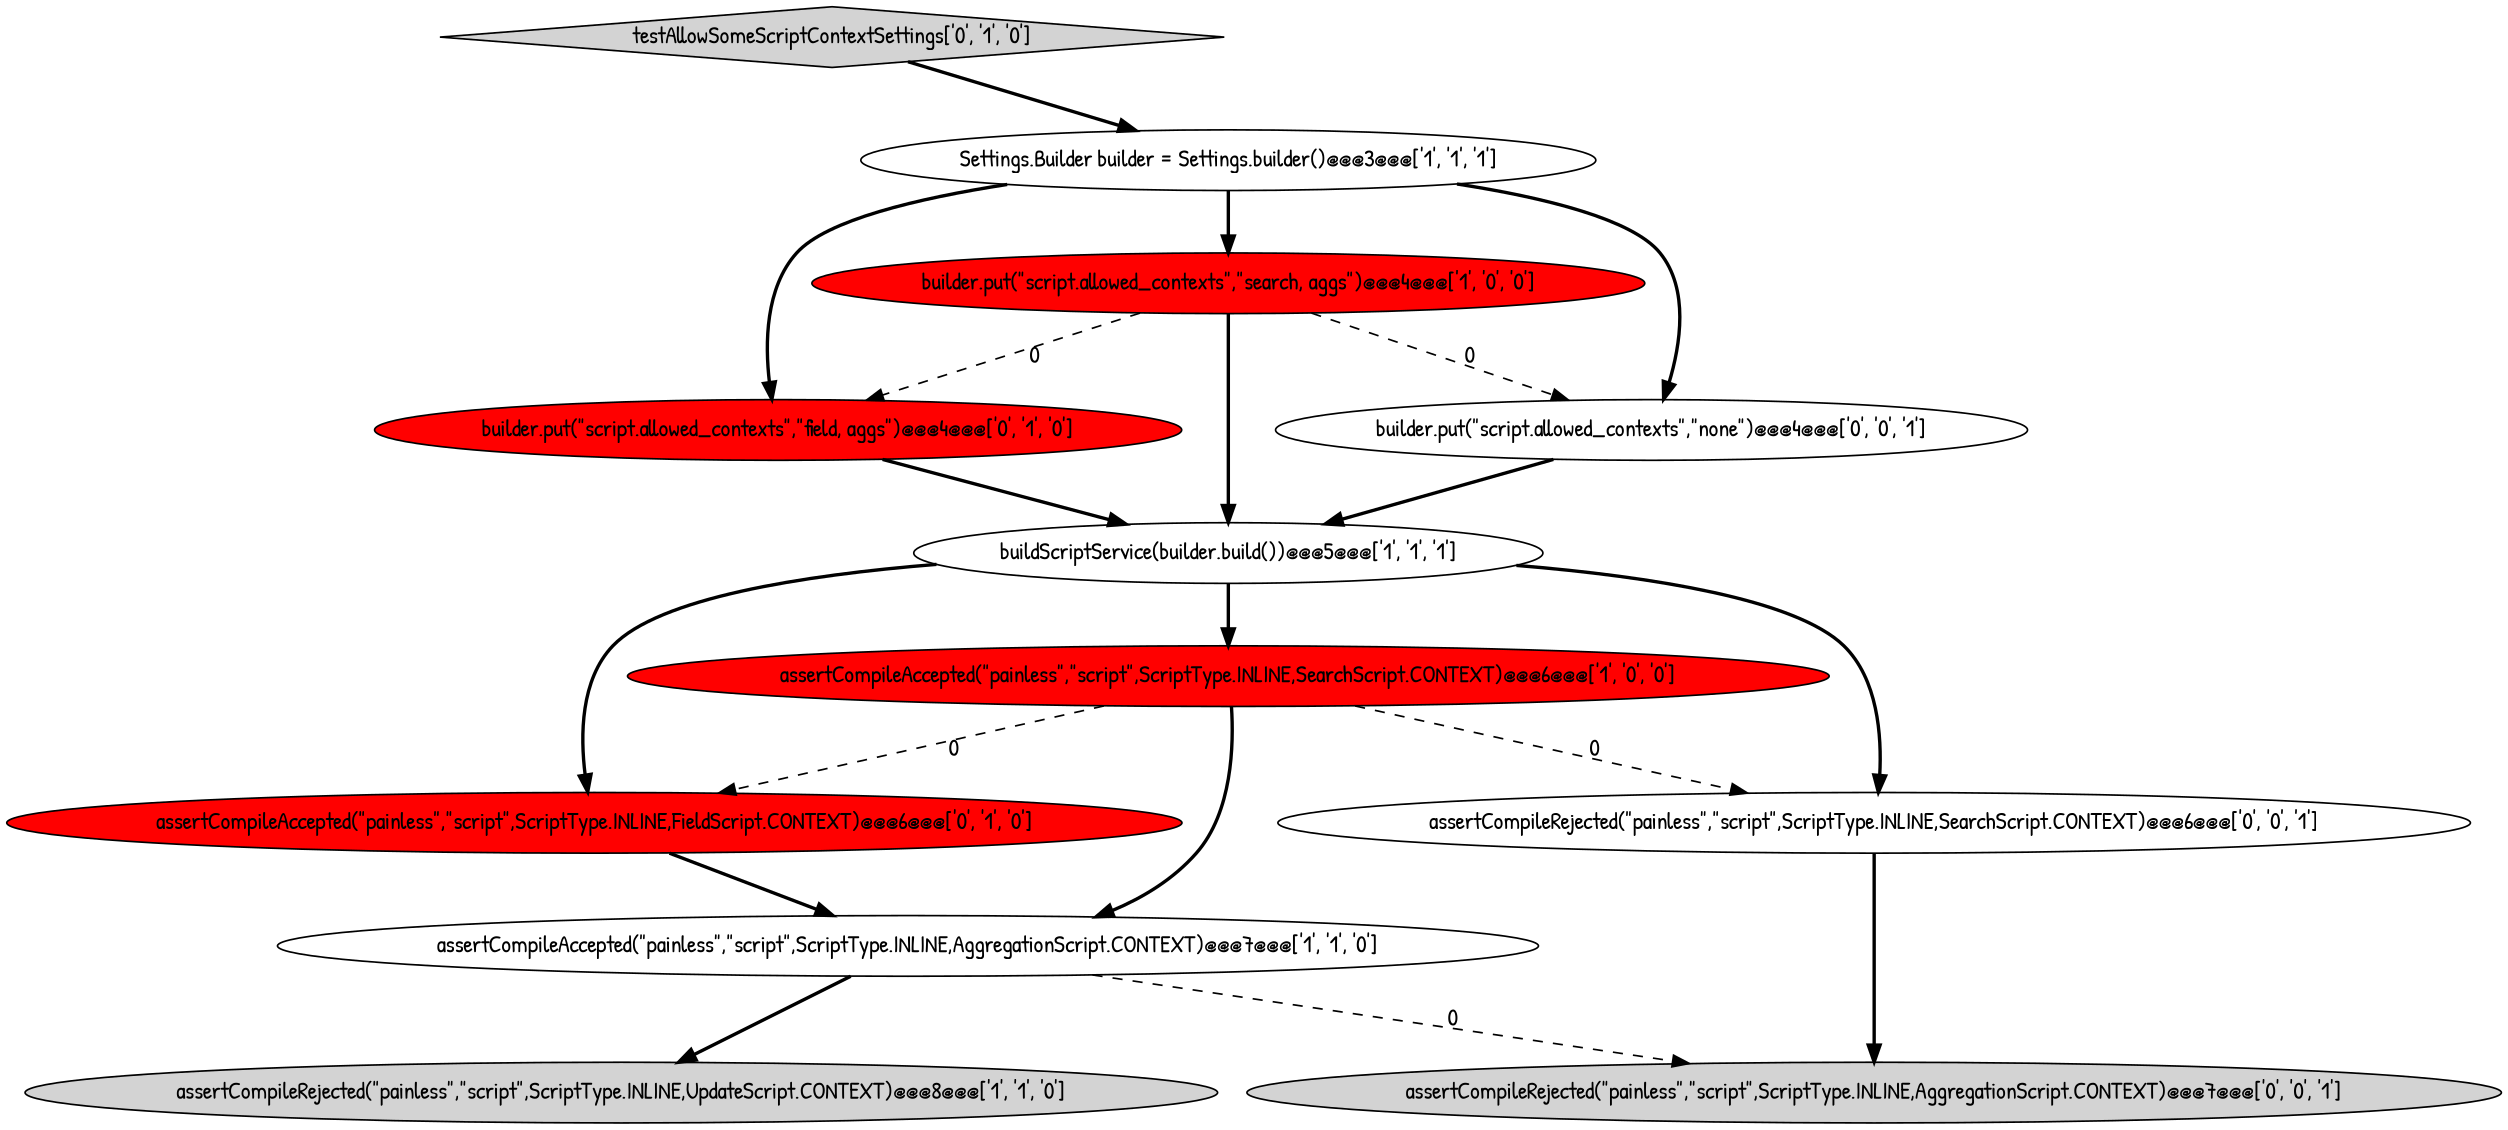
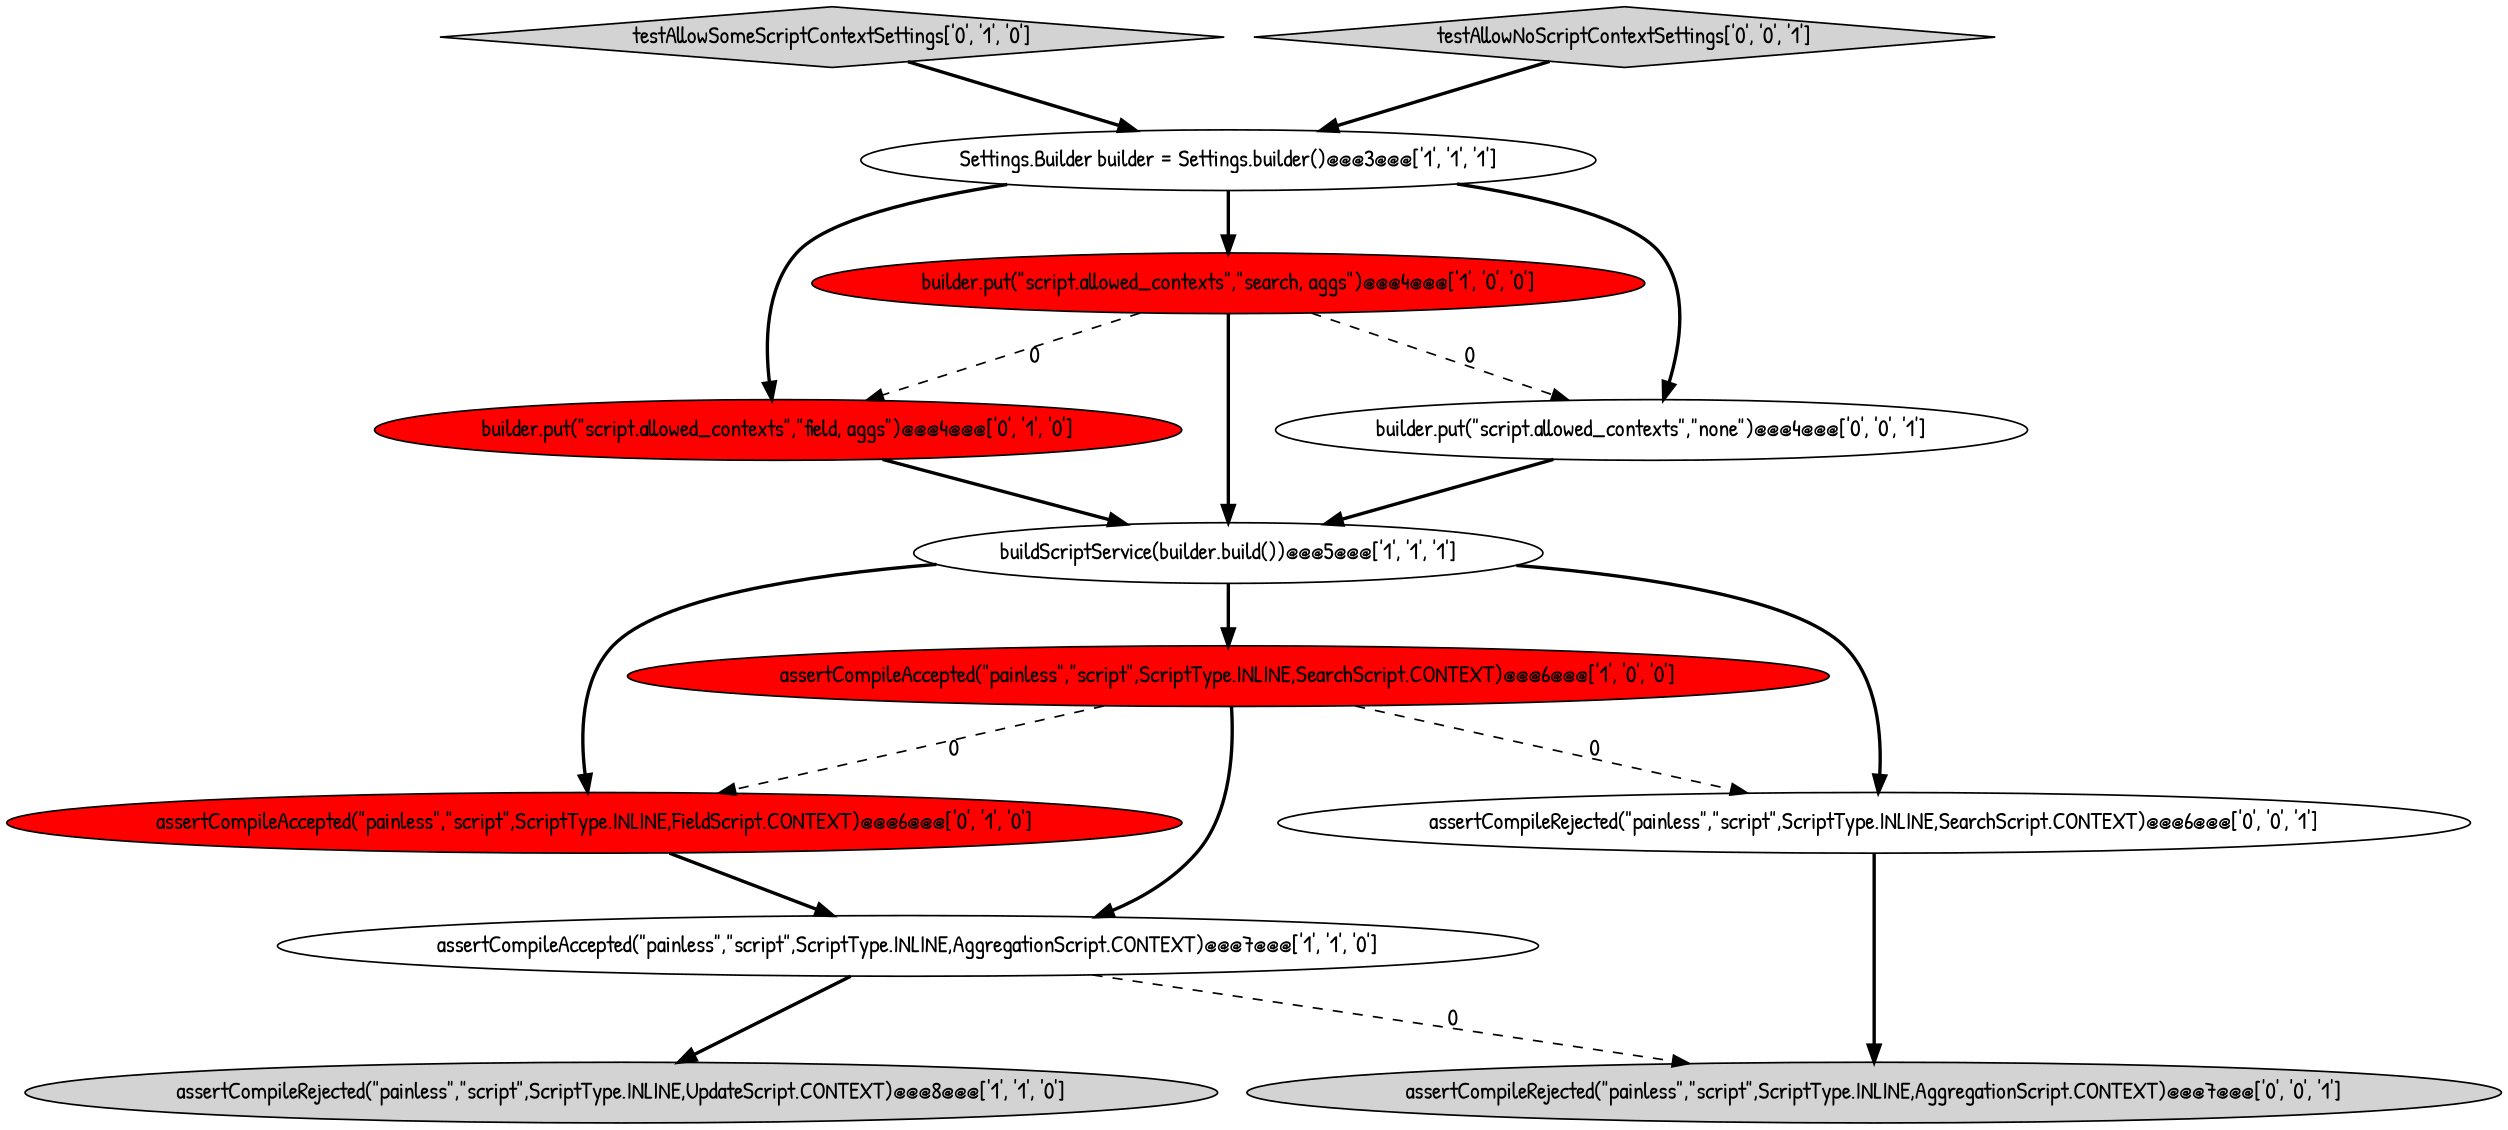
  digraph {
    fontname="Patrick Hand"
    node [fillcolor=white fontname="Patrick Hand" shape=ellipse style=filled]
    edge [fontname="Patrick Hand" style=bold]
    n1 [label="assertCompileAccepted(\"painless\",\"script\",ScriptType.INLINE,AggregationScript.CONTEXT)@@@7@@@['1', '1', '0']"]
    n2 [fillcolor=lightgray label="assertCompileRejected(\"painless\",\"script\",ScriptType.INLINE,AggregationScript.CONTEXT)@@@7@@@['0', '0', '1']"]
    n3 [fillcolor=lightgray label="assertCompileRejected(\"painless\",\"script\",ScriptType.INLINE,UpdateScript.CONTEXT)@@@8@@@['1', '1', '0']"]
    n4 [fillcolor=red label="assertCompileAccepted(\"painless\",\"script\",ScriptType.INLINE,SearchScript.CONTEXT)@@@6@@@['1', '0', '0']"]
    n5 [label="assertCompileRejected(\"painless\",\"script\",ScriptType.INLINE,SearchScript.CONTEXT)@@@6@@@['0', '0', '1']"]
    n6 [fillcolor=red label="assertCompileAccepted(\"painless\",\"script\",ScriptType.INLINE,FieldScript.CONTEXT)@@@6@@@['0', '1', '0']"]
    n7 [fillcolor=lightgray label="testAllowSomeScriptContextSettings['0', '1', '0']" shape=diamond]
    n8 [label="Settings.Builder builder = Settings.builder()@@@3@@@['1', '1', '1']"]
    n9 [fillcolor=red label="builder.put(\"script.allowed_contexts\",\"search, aggs\")@@@4@@@['1', '0', '0']"]
    n10 [label="builder.put(\"script.allowed_contexts\",\"none\")@@@4@@@['0', '0', '1']"]
    n11 [fillcolor=red label="builder.put(\"script.allowed_contexts\",\"field, aggs\")@@@4@@@['0', '1', '0']"]
+   n12 [fillcolor=lightgray label="testAllowNoScriptContextSettings['0', '0', '1']" shape=diamond]
    n13 [label="buildScriptService(builder.build())@@@5@@@['1', '1', '1']"]
    n1 -> n2 [label=0 style=dashed]
    n1 -> n3
    n4 -> n1
    n4 -> n5 [label=0 style=dashed]
    n4 -> n6 [label=0 style=dashed]
    n5 -> n2
    n6 -> n1
    n7 -> n8
    n8 -> n9
    n8 -> n10
    n8 -> n11
    n9 -> n10 [label=0 style=dashed]
    n9 -> n11 [label=0 style=dashed]
    n9 -> n13
    n10 -> n13
    n11 -> n13
+   n12 -> n8
    n13 -> n4
    n13 -> n5
    n13 -> n6
  }
